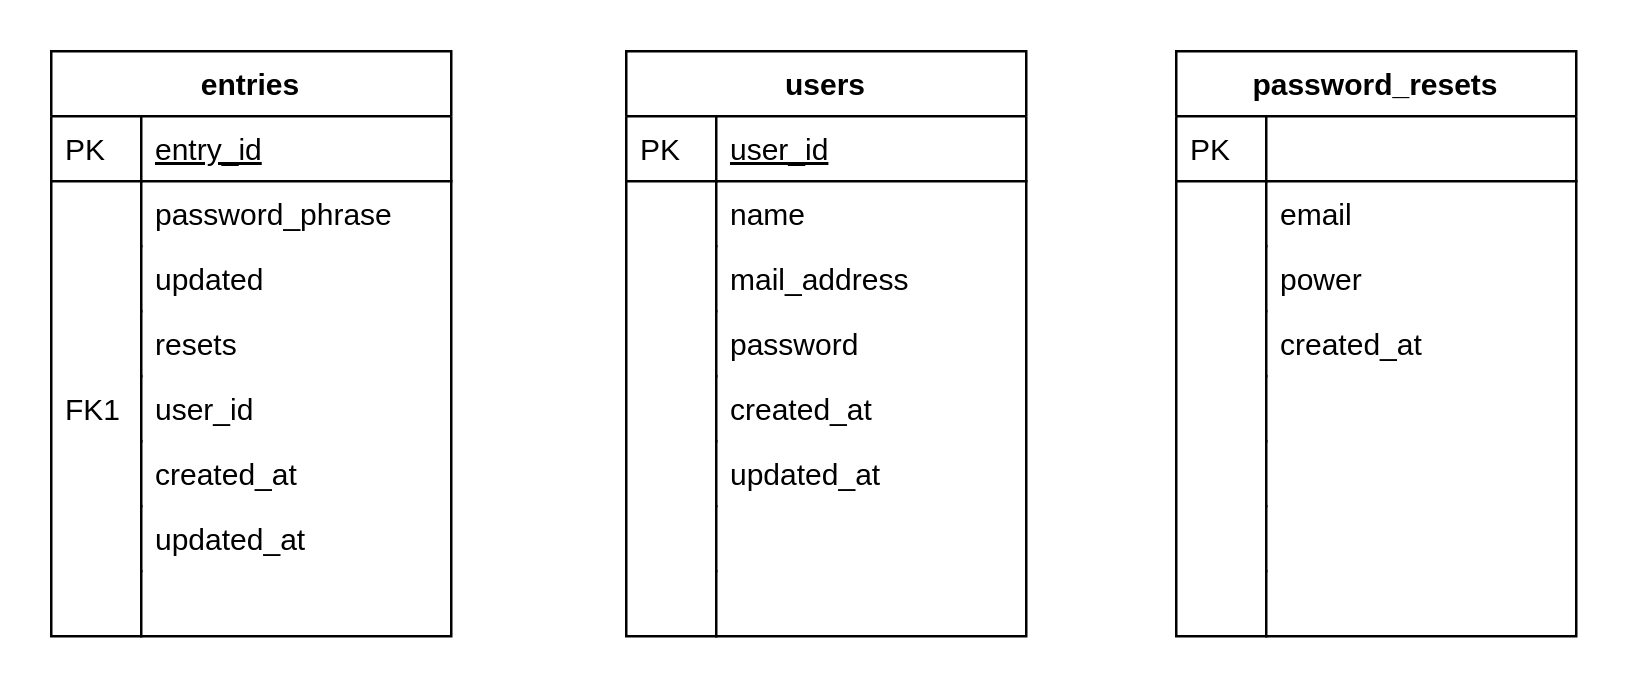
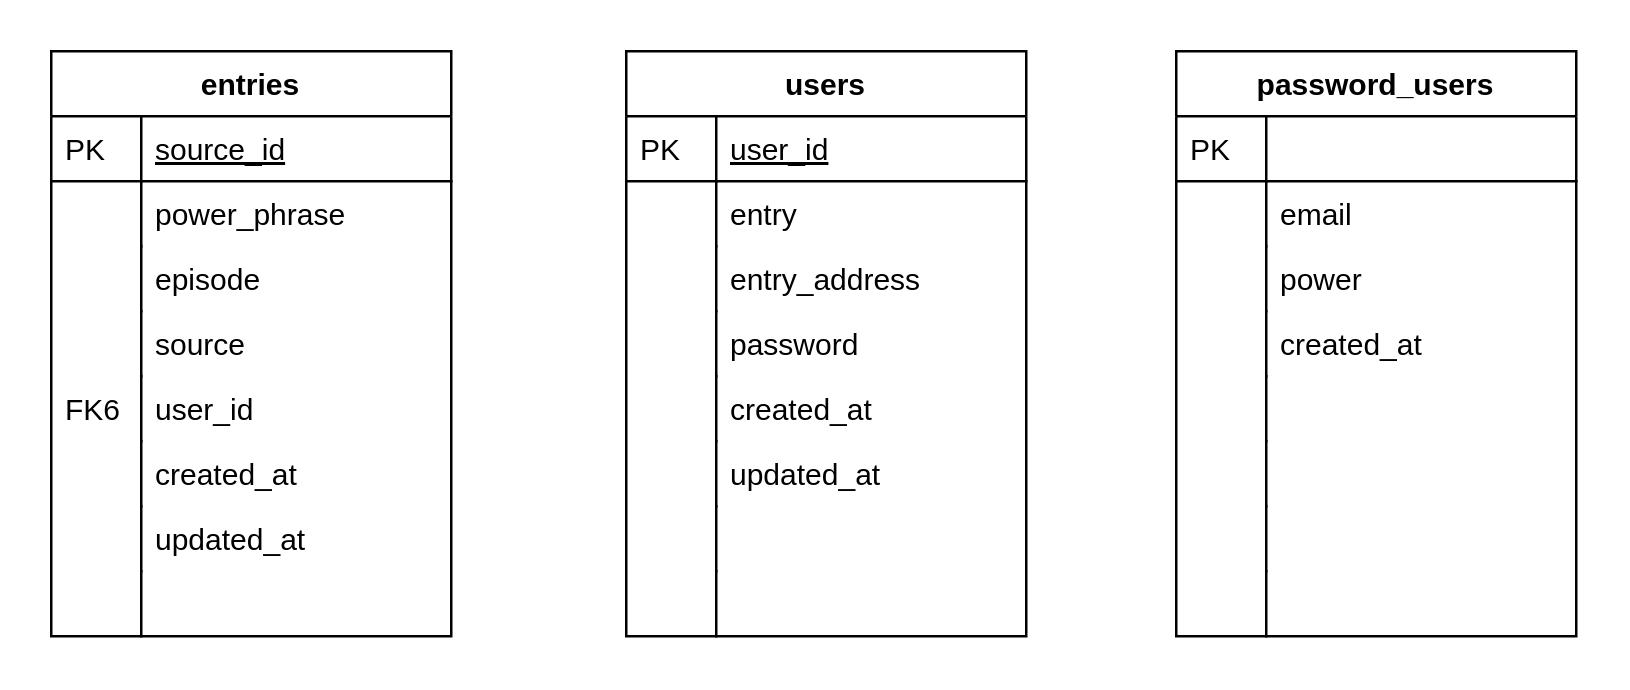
  <mxCell id="0" />
  <mxCell id="1" parent="0" />
  <mxCell id="2" value="entries" style="swimlane;fontStyle=1;childLayout=stackLayout;horizontal=1;startSize=26;horizontalStack=0;resizeParent=1;resizeLast=0;collapsible=1;marginBottom=0;rounded=0;shadow=0;strokeWidth=1;" parent="1" vertex="1"><mxGeometry x="20" y="20" width="160" height="234" as="geometry"><mxRectangle x="20" y="80" width="160" height="26" as="alternateBounds" /></mxGeometry></mxCell>
- <mxCell id="3" value="entry_id" style="shape=partialRectangle;top=0;left=0;right=0;bottom=1;align=left;verticalAlign=top;fillColor=none;spacingLeft=40;spacingRight=4;overflow=hidden;rotatable=0;points=[[0,0.5],[1,0.5]];portConstraint=eastwest;dropTarget=0;rounded=0;shadow=0;strokeWidth=1;fontStyle=4" parent="2" vertex="1"><mxGeometry y="26" width="160" height="26" as="geometry" /></mxCell>
+ <mxCell id="3" value="source_id" style="shape=partialRectangle;top=0;left=0;right=0;bottom=1;align=left;verticalAlign=top;fillColor=none;spacingLeft=40;spacingRight=4;overflow=hidden;rotatable=0;points=[[0,0.5],[1,0.5]];portConstraint=eastwest;dropTarget=0;rounded=0;shadow=0;strokeWidth=1;fontStyle=4" parent="2" vertex="1"><mxGeometry y="26" width="160" height="26" as="geometry" /></mxCell>
  <mxCell id="4" value="PK" style="shape=partialRectangle;top=0;left=0;bottom=0;fillColor=none;align=left;verticalAlign=top;spacingLeft=4;spacingRight=4;overflow=hidden;rotatable=0;points=[];portConstraint=eastwest;part=1;" parent="3" vertex="1" connectable="0"><mxGeometry width="36" height="26" as="geometry" /></mxCell>
- <mxCell id="5" value="password_phrase" style="shape=partialRectangle;top=0;left=0;right=0;bottom=0;align=left;verticalAlign=top;fillColor=none;spacingLeft=40;spacingRight=4;overflow=hidden;rotatable=0;points=[[0,0.5],[1,0.5]];portConstraint=eastwest;dropTarget=0;rounded=0;shadow=0;strokeWidth=1;" parent="2" vertex="1"><mxGeometry y="52" width="160" height="26" as="geometry" /></mxCell>
+ <mxCell id="5" value="power_phrase" style="shape=partialRectangle;top=0;left=0;right=0;bottom=0;align=left;verticalAlign=top;fillColor=none;spacingLeft=40;spacingRight=4;overflow=hidden;rotatable=0;points=[[0,0.5],[1,0.5]];portConstraint=eastwest;dropTarget=0;rounded=0;shadow=0;strokeWidth=1;" parent="2" vertex="1"><mxGeometry y="52" width="160" height="26" as="geometry" /></mxCell>
  <mxCell id="6" value="" style="shape=partialRectangle;top=0;left=0;bottom=0;fillColor=none;align=left;verticalAlign=top;spacingLeft=4;spacingRight=4;overflow=hidden;rotatable=0;points=[];portConstraint=eastwest;part=1;" parent="5" vertex="1" connectable="0"><mxGeometry width="36" height="26" as="geometry" /></mxCell>
- <mxCell id="7" value="updated" style="shape=partialRectangle;top=0;left=0;right=0;bottom=0;align=left;verticalAlign=top;fillColor=none;spacingLeft=40;spacingRight=4;overflow=hidden;rotatable=0;points=[[0,0.5],[1,0.5]];portConstraint=eastwest;dropTarget=0;rounded=0;shadow=0;strokeWidth=1;" parent="2" vertex="1"><mxGeometry y="78" width="160" height="26" as="geometry" /></mxCell>
+ <mxCell id="7" value="episode" style="shape=partialRectangle;top=0;left=0;right=0;bottom=0;align=left;verticalAlign=top;fillColor=none;spacingLeft=40;spacingRight=4;overflow=hidden;rotatable=0;points=[[0,0.5],[1,0.5]];portConstraint=eastwest;dropTarget=0;rounded=0;shadow=0;strokeWidth=1;" parent="2" vertex="1"><mxGeometry y="78" width="160" height="26" as="geometry" /></mxCell>
  <mxCell id="8" value="" style="shape=partialRectangle;top=0;left=0;bottom=0;fillColor=none;align=left;verticalAlign=top;spacingLeft=4;spacingRight=4;overflow=hidden;rotatable=0;points=[];portConstraint=eastwest;part=1;" parent="7" vertex="1" connectable="0"><mxGeometry width="36" height="26" as="geometry" /></mxCell>
- <mxCell id="9" value="resets" style="shape=partialRectangle;top=0;left=0;right=0;bottom=0;align=left;verticalAlign=top;fillColor=none;spacingLeft=40;spacingRight=4;overflow=hidden;rotatable=0;points=[[0,0.5],[1,0.5]];portConstraint=eastwest;dropTarget=0;rounded=0;shadow=0;strokeWidth=1;" parent="2" vertex="1"><mxGeometry y="104" width="160" height="26" as="geometry" /></mxCell>
+ <mxCell id="9" value="source" style="shape=partialRectangle;top=0;left=0;right=0;bottom=0;align=left;verticalAlign=top;fillColor=none;spacingLeft=40;spacingRight=4;overflow=hidden;rotatable=0;points=[[0,0.5],[1,0.5]];portConstraint=eastwest;dropTarget=0;rounded=0;shadow=0;strokeWidth=1;" parent="2" vertex="1"><mxGeometry y="104" width="160" height="26" as="geometry" /></mxCell>
  <mxCell id="10" value="" style="shape=partialRectangle;top=0;left=0;bottom=0;fillColor=none;align=left;verticalAlign=top;spacingLeft=4;spacingRight=4;overflow=hidden;rotatable=0;points=[];portConstraint=eastwest;part=1;" parent="9" vertex="1" connectable="0"><mxGeometry width="36" height="26" as="geometry" /></mxCell>
  <mxCell id="11" value="user_id" style="shape=partialRectangle;top=0;left=0;right=0;bottom=0;align=left;verticalAlign=top;fillColor=none;spacingLeft=40;spacingRight=4;overflow=hidden;rotatable=0;points=[[0,0.5],[1,0.5]];portConstraint=eastwest;dropTarget=0;rounded=0;shadow=0;strokeWidth=1;" parent="2" vertex="1"><mxGeometry y="130" width="160" height="26" as="geometry" /></mxCell>
- <mxCell id="12" value="FK1" style="shape=partialRectangle;top=0;left=0;bottom=0;fillColor=none;align=left;verticalAlign=top;spacingLeft=4;spacingRight=4;overflow=hidden;rotatable=0;points=[];portConstraint=eastwest;part=1;" parent="11" vertex="1" connectable="0"><mxGeometry width="36" height="26" as="geometry" /></mxCell>
+ <mxCell id="12" value="FK6" style="shape=partialRectangle;top=0;left=0;bottom=0;fillColor=none;align=left;verticalAlign=top;spacingLeft=4;spacingRight=4;overflow=hidden;rotatable=0;points=[];portConstraint=eastwest;part=1;" parent="11" vertex="1" connectable="0"><mxGeometry width="36" height="26" as="geometry" /></mxCell>
  <mxCell id="13" value="created_at" style="shape=partialRectangle;top=0;left=0;right=0;bottom=0;align=left;verticalAlign=top;fillColor=none;spacingLeft=40;spacingRight=4;overflow=hidden;rotatable=0;points=[[0,0.5],[1,0.5]];portConstraint=eastwest;dropTarget=0;rounded=0;shadow=0;strokeWidth=1;" parent="2" vertex="1"><mxGeometry y="156" width="160" height="26" as="geometry" /></mxCell>
  <mxCell id="14" value="" style="shape=partialRectangle;top=0;left=0;bottom=0;fillColor=none;align=left;verticalAlign=top;spacingLeft=4;spacingRight=4;overflow=hidden;rotatable=0;points=[];portConstraint=eastwest;part=1;" parent="13" vertex="1" connectable="0"><mxGeometry width="36" height="26" as="geometry" /></mxCell>
  <mxCell id="15" value="updated_at" style="shape=partialRectangle;top=0;left=0;right=0;bottom=0;align=left;verticalAlign=top;fillColor=none;spacingLeft=40;spacingRight=4;overflow=hidden;rotatable=0;points=[[0,0.5],[1,0.5]];portConstraint=eastwest;dropTarget=0;rounded=0;shadow=0;strokeWidth=1;" parent="2" vertex="1"><mxGeometry y="182" width="160" height="26" as="geometry" /></mxCell>
  <mxCell id="16" value="" style="shape=partialRectangle;top=0;left=0;bottom=0;fillColor=none;align=left;verticalAlign=top;spacingLeft=4;spacingRight=4;overflow=hidden;rotatable=0;points=[];portConstraint=eastwest;part=1;" parent="15" vertex="1" connectable="0"><mxGeometry width="36" height="26" as="geometry" /></mxCell>
  <mxCell id="17" value="" style="shape=partialRectangle;top=0;left=0;right=0;bottom=0;align=left;verticalAlign=top;fillColor=none;spacingLeft=40;spacingRight=4;overflow=hidden;rotatable=0;points=[[0,0.5],[1,0.5]];portConstraint=eastwest;dropTarget=0;rounded=0;shadow=0;strokeWidth=1;" parent="2" vertex="1"><mxGeometry y="208" width="160" height="26" as="geometry" /></mxCell>
  <mxCell id="18" value="" style="shape=partialRectangle;top=0;left=0;bottom=0;fillColor=none;align=left;verticalAlign=top;spacingLeft=4;spacingRight=4;overflow=hidden;rotatable=0;points=[];portConstraint=eastwest;part=1;" parent="17" vertex="1" connectable="0"><mxGeometry width="36" height="26" as="geometry" /></mxCell>
  <mxCell id="19" value="users" style="swimlane;fontStyle=1;childLayout=stackLayout;horizontal=1;startSize=26;horizontalStack=0;resizeParent=1;resizeLast=0;collapsible=1;marginBottom=0;rounded=0;shadow=0;strokeWidth=1;" parent="1" vertex="1"><mxGeometry x="250" y="20" width="160" height="234" as="geometry"><mxRectangle x="20" y="80" width="160" height="26" as="alternateBounds" /></mxGeometry></mxCell>
  <mxCell id="20" value="user_id" style="shape=partialRectangle;top=0;left=0;right=0;bottom=1;align=left;verticalAlign=top;fillColor=none;spacingLeft=40;spacingRight=4;overflow=hidden;rotatable=0;points=[[0,0.5],[1,0.5]];portConstraint=eastwest;dropTarget=0;rounded=0;shadow=0;strokeWidth=1;fontStyle=4" parent="19" vertex="1"><mxGeometry y="26" width="160" height="26" as="geometry" /></mxCell>
  <mxCell id="21" value="PK" style="shape=partialRectangle;top=0;left=0;bottom=0;fillColor=none;align=left;verticalAlign=top;spacingLeft=4;spacingRight=4;overflow=hidden;rotatable=0;points=[];portConstraint=eastwest;part=1;" parent="20" vertex="1" connectable="0"><mxGeometry width="36" height="26" as="geometry" /></mxCell>
- <mxCell id="22" value="name" style="shape=partialRectangle;top=0;left=0;right=0;bottom=0;align=left;verticalAlign=top;fillColor=none;spacingLeft=40;spacingRight=4;overflow=hidden;rotatable=0;points=[[0,0.5],[1,0.5]];portConstraint=eastwest;dropTarget=0;rounded=0;shadow=0;strokeWidth=1;" parent="19" vertex="1"><mxGeometry y="52" width="160" height="26" as="geometry" /></mxCell>
+ <mxCell id="22" value="entry" style="shape=partialRectangle;top=0;left=0;right=0;bottom=0;align=left;verticalAlign=top;fillColor=none;spacingLeft=40;spacingRight=4;overflow=hidden;rotatable=0;points=[[0,0.5],[1,0.5]];portConstraint=eastwest;dropTarget=0;rounded=0;shadow=0;strokeWidth=1;" parent="19" vertex="1"><mxGeometry y="52" width="160" height="26" as="geometry" /></mxCell>
  <mxCell id="23" value="" style="shape=partialRectangle;top=0;left=0;bottom=0;fillColor=none;align=left;verticalAlign=top;spacingLeft=4;spacingRight=4;overflow=hidden;rotatable=0;points=[];portConstraint=eastwest;part=1;" parent="22" vertex="1" connectable="0"><mxGeometry width="36" height="26" as="geometry" /></mxCell>
- <mxCell id="24" value="mail_address" style="shape=partialRectangle;top=0;left=0;right=0;bottom=0;align=left;verticalAlign=top;fillColor=none;spacingLeft=40;spacingRight=4;overflow=hidden;rotatable=0;points=[[0,0.5],[1,0.5]];portConstraint=eastwest;dropTarget=0;rounded=0;shadow=0;strokeWidth=1;" parent="19" vertex="1"><mxGeometry y="78" width="160" height="26" as="geometry" /></mxCell>
+ <mxCell id="24" value="entry_address" style="shape=partialRectangle;top=0;left=0;right=0;bottom=0;align=left;verticalAlign=top;fillColor=none;spacingLeft=40;spacingRight=4;overflow=hidden;rotatable=0;points=[[0,0.5],[1,0.5]];portConstraint=eastwest;dropTarget=0;rounded=0;shadow=0;strokeWidth=1;" parent="19" vertex="1"><mxGeometry y="78" width="160" height="26" as="geometry" /></mxCell>
  <mxCell id="25" value="" style="shape=partialRectangle;top=0;left=0;bottom=0;fillColor=none;align=left;verticalAlign=top;spacingLeft=4;spacingRight=4;overflow=hidden;rotatable=0;points=[];portConstraint=eastwest;part=1;" parent="24" vertex="1" connectable="0"><mxGeometry width="36" height="26" as="geometry" /></mxCell>
  <mxCell id="26" value="password" style="shape=partialRectangle;top=0;left=0;right=0;bottom=0;align=left;verticalAlign=top;fillColor=none;spacingLeft=40;spacingRight=4;overflow=hidden;rotatable=0;points=[[0,0.5],[1,0.5]];portConstraint=eastwest;dropTarget=0;rounded=0;shadow=0;strokeWidth=1;" parent="19" vertex="1"><mxGeometry y="104" width="160" height="26" as="geometry" /></mxCell>
  <mxCell id="27" value="" style="shape=partialRectangle;top=0;left=0;bottom=0;fillColor=none;align=left;verticalAlign=top;spacingLeft=4;spacingRight=4;overflow=hidden;rotatable=0;points=[];portConstraint=eastwest;part=1;" parent="26" vertex="1" connectable="0"><mxGeometry width="36" height="26" as="geometry" /></mxCell>
  <mxCell id="28" value="created_at" style="shape=partialRectangle;top=0;left=0;right=0;bottom=0;align=left;verticalAlign=top;fillColor=none;spacingLeft=40;spacingRight=4;overflow=hidden;rotatable=0;points=[[0,0.5],[1,0.5]];portConstraint=eastwest;dropTarget=0;rounded=0;shadow=0;strokeWidth=1;" parent="19" vertex="1"><mxGeometry y="130" width="160" height="26" as="geometry" /></mxCell>
  <mxCell id="29" value="" style="shape=partialRectangle;top=0;left=0;bottom=0;fillColor=none;align=left;verticalAlign=top;spacingLeft=4;spacingRight=4;overflow=hidden;rotatable=0;points=[];portConstraint=eastwest;part=1;" parent="28" vertex="1" connectable="0"><mxGeometry width="36" height="26" as="geometry" /></mxCell>
  <mxCell id="30" value="updated_at" style="shape=partialRectangle;top=0;left=0;right=0;bottom=0;align=left;verticalAlign=top;fillColor=none;spacingLeft=40;spacingRight=4;overflow=hidden;rotatable=0;points=[[0,0.5],[1,0.5]];portConstraint=eastwest;dropTarget=0;rounded=0;shadow=0;strokeWidth=1;" parent="19" vertex="1"><mxGeometry y="156" width="160" height="26" as="geometry" /></mxCell>
  <mxCell id="31" value="" style="shape=partialRectangle;top=0;left=0;bottom=0;fillColor=none;align=left;verticalAlign=top;spacingLeft=4;spacingRight=4;overflow=hidden;rotatable=0;points=[];portConstraint=eastwest;part=1;" parent="30" vertex="1" connectable="0"><mxGeometry width="36" height="26" as="geometry" /></mxCell>
  <mxCell id="32" value="" style="shape=partialRectangle;top=0;left=0;right=0;bottom=0;align=left;verticalAlign=top;fillColor=none;spacingLeft=40;spacingRight=4;overflow=hidden;rotatable=0;points=[[0,0.5],[1,0.5]];portConstraint=eastwest;dropTarget=0;rounded=0;shadow=0;strokeWidth=1;" parent="19" vertex="1"><mxGeometry y="182" width="160" height="26" as="geometry" /></mxCell>
  <mxCell id="33" value="" style="shape=partialRectangle;top=0;left=0;bottom=0;fillColor=none;align=left;verticalAlign=top;spacingLeft=4;spacingRight=4;overflow=hidden;rotatable=0;points=[];portConstraint=eastwest;part=1;" parent="32" vertex="1" connectable="0"><mxGeometry width="36" height="26" as="geometry" /></mxCell>
  <mxCell id="34" value="" style="shape=partialRectangle;top=0;left=0;right=0;bottom=0;align=left;verticalAlign=top;fillColor=none;spacingLeft=40;spacingRight=4;overflow=hidden;rotatable=0;points=[[0,0.5],[1,0.5]];portConstraint=eastwest;dropTarget=0;rounded=0;shadow=0;strokeWidth=1;" parent="19" vertex="1"><mxGeometry y="208" width="160" height="26" as="geometry" /></mxCell>
  <mxCell id="35" value="" style="shape=partialRectangle;top=0;left=0;bottom=0;fillColor=none;align=left;verticalAlign=top;spacingLeft=4;spacingRight=4;overflow=hidden;rotatable=0;points=[];portConstraint=eastwest;part=1;" parent="34" vertex="1" connectable="0"><mxGeometry width="36" height="26" as="geometry" /></mxCell>
- <mxCell id="36" value="password_resets" style="swimlane;fontStyle=1;childLayout=stackLayout;horizontal=1;startSize=26;horizontalStack=0;resizeParent=1;resizeLast=0;collapsible=1;marginBottom=0;rounded=0;shadow=0;strokeWidth=1;" parent="1" vertex="1"><mxGeometry x="470" y="20" width="160" height="234" as="geometry"><mxRectangle x="20" y="80" width="160" height="26" as="alternateBounds" /></mxGeometry></mxCell>
+ <mxCell id="36" value="password_users" style="swimlane;fontStyle=1;childLayout=stackLayout;horizontal=1;startSize=26;horizontalStack=0;resizeParent=1;resizeLast=0;collapsible=1;marginBottom=0;rounded=0;shadow=0;strokeWidth=1;" parent="1" vertex="1"><mxGeometry x="470" y="20" width="160" height="234" as="geometry"><mxRectangle x="20" y="80" width="160" height="26" as="alternateBounds" /></mxGeometry></mxCell>
  <mxCell id="37" value="" style="shape=partialRectangle;top=0;left=0;right=0;bottom=1;align=left;verticalAlign=top;fillColor=none;spacingLeft=40;spacingRight=4;overflow=hidden;rotatable=0;points=[[0,0.5],[1,0.5]];portConstraint=eastwest;dropTarget=0;rounded=0;shadow=0;strokeWidth=1;fontStyle=4" parent="36" vertex="1"><mxGeometry y="26" width="160" height="26" as="geometry" /></mxCell>
  <mxCell id="38" value="PK" style="shape=partialRectangle;top=0;left=0;bottom=0;fillColor=none;align=left;verticalAlign=top;spacingLeft=4;spacingRight=4;overflow=hidden;rotatable=0;points=[];portConstraint=eastwest;part=1;" parent="37" vertex="1" connectable="0"><mxGeometry width="36" height="26" as="geometry" /></mxCell>
  <mxCell id="39" value="email" style="shape=partialRectangle;top=0;left=0;right=0;bottom=0;align=left;verticalAlign=top;fillColor=none;spacingLeft=40;spacingRight=4;overflow=hidden;rotatable=0;points=[[0,0.5],[1,0.5]];portConstraint=eastwest;dropTarget=0;rounded=0;shadow=0;strokeWidth=1;" parent="36" vertex="1"><mxGeometry y="52" width="160" height="26" as="geometry" /></mxCell>
  <mxCell id="40" value="" style="shape=partialRectangle;top=0;left=0;bottom=0;fillColor=none;align=left;verticalAlign=top;spacingLeft=4;spacingRight=4;overflow=hidden;rotatable=0;points=[];portConstraint=eastwest;part=1;" parent="39" vertex="1" connectable="0"><mxGeometry width="36" height="26" as="geometry" /></mxCell>
  <mxCell id="41" value="power" style="shape=partialRectangle;top=0;left=0;right=0;bottom=0;align=left;verticalAlign=top;fillColor=none;spacingLeft=40;spacingRight=4;overflow=hidden;rotatable=0;points=[[0,0.5],[1,0.5]];portConstraint=eastwest;dropTarget=0;rounded=0;shadow=0;strokeWidth=1;" parent="36" vertex="1"><mxGeometry y="78" width="160" height="26" as="geometry" /></mxCell>
  <mxCell id="42" value="" style="shape=partialRectangle;top=0;left=0;bottom=0;fillColor=none;align=left;verticalAlign=top;spacingLeft=4;spacingRight=4;overflow=hidden;rotatable=0;points=[];portConstraint=eastwest;part=1;" parent="41" vertex="1" connectable="0"><mxGeometry width="36" height="26" as="geometry" /></mxCell>
  <mxCell id="43" value="created_at" style="shape=partialRectangle;top=0;left=0;right=0;bottom=0;align=left;verticalAlign=top;fillColor=none;spacingLeft=40;spacingRight=4;overflow=hidden;rotatable=0;points=[[0,0.5],[1,0.5]];portConstraint=eastwest;dropTarget=0;rounded=0;shadow=0;strokeWidth=1;" parent="36" vertex="1"><mxGeometry y="104" width="160" height="26" as="geometry" /></mxCell>
  <mxCell id="44" value="" style="shape=partialRectangle;top=0;left=0;bottom=0;fillColor=none;align=left;verticalAlign=top;spacingLeft=4;spacingRight=4;overflow=hidden;rotatable=0;points=[];portConstraint=eastwest;part=1;" parent="43" vertex="1" connectable="0"><mxGeometry width="36" height="26" as="geometry" /></mxCell>
  <mxCell id="45" value="" style="shape=partialRectangle;top=0;left=0;right=0;bottom=0;align=left;verticalAlign=top;fillColor=none;spacingLeft=40;spacingRight=4;overflow=hidden;rotatable=0;points=[[0,0.5],[1,0.5]];portConstraint=eastwest;dropTarget=0;rounded=0;shadow=0;strokeWidth=1;" parent="36" vertex="1"><mxGeometry y="130" width="160" height="26" as="geometry" /></mxCell>
  <mxCell id="46" value="" style="shape=partialRectangle;top=0;left=0;bottom=0;fillColor=none;align=left;verticalAlign=top;spacingLeft=4;spacingRight=4;overflow=hidden;rotatable=0;points=[];portConstraint=eastwest;part=1;" parent="45" vertex="1" connectable="0"><mxGeometry width="36" height="26" as="geometry" /></mxCell>
  <mxCell id="47" value="" style="shape=partialRectangle;top=0;left=0;right=0;bottom=0;align=left;verticalAlign=top;fillColor=none;spacingLeft=40;spacingRight=4;overflow=hidden;rotatable=0;points=[[0,0.5],[1,0.5]];portConstraint=eastwest;dropTarget=0;rounded=0;shadow=0;strokeWidth=1;" parent="36" vertex="1"><mxGeometry y="156" width="160" height="26" as="geometry" /></mxCell>
  <mxCell id="48" value="" style="shape=partialRectangle;top=0;left=0;bottom=0;fillColor=none;align=left;verticalAlign=top;spacingLeft=4;spacingRight=4;overflow=hidden;rotatable=0;points=[];portConstraint=eastwest;part=1;" parent="47" vertex="1" connectable="0"><mxGeometry width="36" height="26" as="geometry" /></mxCell>
  <mxCell id="49" value="" style="shape=partialRectangle;top=0;left=0;right=0;bottom=0;align=left;verticalAlign=top;fillColor=none;spacingLeft=40;spacingRight=4;overflow=hidden;rotatable=0;points=[[0,0.5],[1,0.5]];portConstraint=eastwest;dropTarget=0;rounded=0;shadow=0;strokeWidth=1;" parent="36" vertex="1"><mxGeometry y="182" width="160" height="26" as="geometry" /></mxCell>
  <mxCell id="50" value="" style="shape=partialRectangle;top=0;left=0;bottom=0;fillColor=none;align=left;verticalAlign=top;spacingLeft=4;spacingRight=4;overflow=hidden;rotatable=0;points=[];portConstraint=eastwest;part=1;" parent="49" vertex="1" connectable="0"><mxGeometry width="36" height="26" as="geometry" /></mxCell>
  <mxCell id="51" value="" style="shape=partialRectangle;top=0;left=0;right=0;bottom=0;align=left;verticalAlign=top;fillColor=none;spacingLeft=40;spacingRight=4;overflow=hidden;rotatable=0;points=[[0,0.5],[1,0.5]];portConstraint=eastwest;dropTarget=0;rounded=0;shadow=0;strokeWidth=1;" parent="36" vertex="1"><mxGeometry y="208" width="160" height="26" as="geometry" /></mxCell>
  <mxCell id="52" value="" style="shape=partialRectangle;top=0;left=0;bottom=0;fillColor=none;align=left;verticalAlign=top;spacingLeft=4;spacingRight=4;overflow=hidden;rotatable=0;points=[];portConstraint=eastwest;part=1;" parent="51" vertex="1" connectable="0"><mxGeometry width="36" height="26" as="geometry" /></mxCell>
